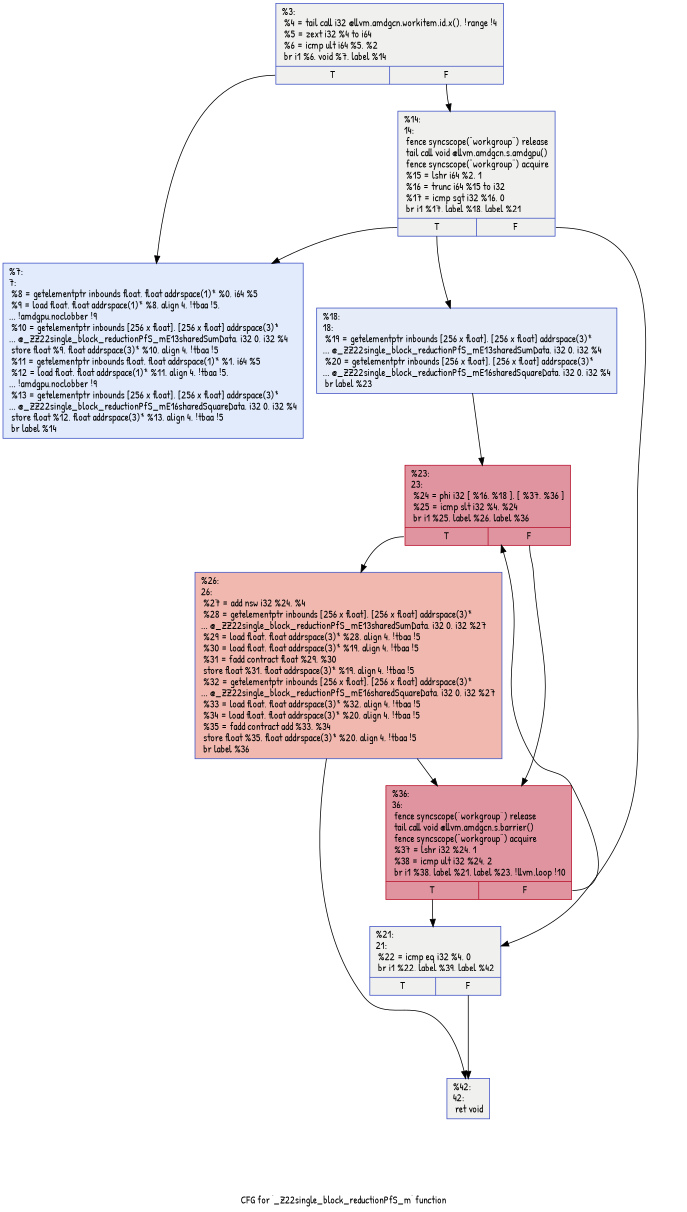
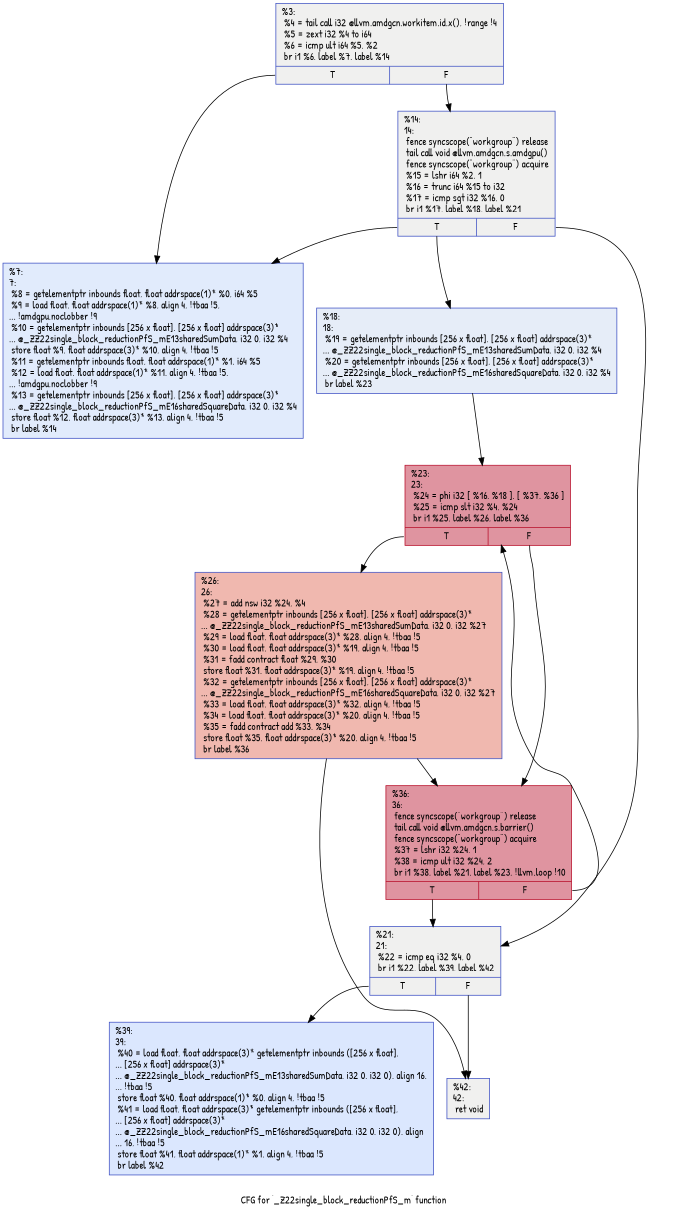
  digraph {
    fontname="Patrick Hand"
    label="CFG for '_Z22single_block_reductionPfS_m' function"
    node [color="#3d50c3ff" fillcolor="#dedcdb70" fontname="Patrick Hand" shape=record style=filled]
    edge [fontname="Patrick Hand" tailport=s0]
-   n1 [label="{%3:\l  %4 = tail call i32 @llvm.amdgcn.workitem.id.x(), !range !4\l  %5 = zext i32 %4 to i64\l  %6 = icmp ult i64 %5, %2\l  br i1 %6, void %7, label %14\l|{<s0>T|<s1>F}}"]
+   n1 [label="{%3:\l  %4 = tail call i32 @llvm.amdgcn.workitem.id.x(), !range !4\l  %5 = zext i32 %4 to i64\l  %6 = icmp ult i64 %5, %2\l  br i1 %6, label %7, label %14\l|{<s0>T|<s1>F}}"]
    n2 [fillcolor="#bbd1f870" label="{%7:\l7:                                                \l  %8 = getelementptr inbounds float, float addrspace(1)* %0, i64 %5\l  %9 = load float, float addrspace(1)* %8, align 4, !tbaa !5,\l... !amdgpu.noclobber !9\l  %10 = getelementptr inbounds [256 x float], [256 x float] addrspace(3)*\l... @_ZZ22single_block_reductionPfS_mE13sharedSumData, i32 0, i32 %4\l  store float %9, float addrspace(3)* %10, align 4, !tbaa !5\l  %11 = getelementptr inbounds float, float addrspace(1)* %1, i64 %5\l  %12 = load float, float addrspace(1)* %11, align 4, !tbaa !5,\l... !amdgpu.noclobber !9\l  %13 = getelementptr inbounds [256 x float], [256 x float] addrspace(3)*\l... @_ZZ22single_block_reductionPfS_mE16sharedSquareData, i32 0, i32 %4\l  store float %12, float addrspace(3)* %13, align 4, !tbaa !5\l  br label %14\l}"]
    n3 [label="{%14:\l14:                                               \l  fence syncscope(\"workgroup\") release\l  tail call void @llvm.amdgcn.s.amdgpu()\l  fence syncscope(\"workgroup\") acquire\l  %15 = lshr i64 %2, 1\l  %16 = trunc i64 %15 to i32\l  %17 = icmp sgt i32 %16, 0\l  br i1 %17, label %18, label %21\l|{<s0>T|<s1>F}}"]
    n4 [fillcolor="#c7d7f070" label="{%18:\l18:                                               \l  %19 = getelementptr inbounds [256 x float], [256 x float] addrspace(3)*\l... @_ZZ22single_block_reductionPfS_mE13sharedSumData, i32 0, i32 %4\l  %20 = getelementptr inbounds [256 x float], [256 x float] addrspace(3)*\l... @_ZZ22single_block_reductionPfS_mE16sharedSquareData, i32 0, i32 %4\l  br label %23\l}"]
    n5 [label="{%21:\l21:                                               \l  %22 = icmp eq i32 %4, 0\l  br i1 %22, label %39, label %42\l|{<s0>T|<s1>F}}"]
    n6 [color="#b70d28ff" fillcolor="#b70d2870" label="{%23:\l23:                                               \l  %24 = phi i32 [ %16, %18 ], [ %37, %36 ]\l  %25 = icmp slt i32 %4, %24\l  br i1 %25, label %26, label %36\l|{<s0>T|<s1>F}}"]
+   n7 [fillcolor="#aec9fc70" label="{%39:\l39:                                               \l  %40 = load float, float addrspace(3)* getelementptr inbounds ([256 x float],\l... [256 x float] addrspace(3)*\l... @_ZZ22single_block_reductionPfS_mE13sharedSumData, i32 0, i32 0), align 16,\l... !tbaa !5\l  store float %40, float addrspace(1)* %0, align 4, !tbaa !5\l  %41 = load float, float addrspace(3)* getelementptr inbounds ([256 x float],\l... [256 x float] addrspace(3)*\l... @_ZZ22single_block_reductionPfS_mE16sharedSquareData, i32 0, i32 0), align\l... 16, !tbaa !5\l  store float %41, float addrspace(1)* %1, align 4, !tbaa !5\l  br label %42\l}"]
    n8 [label="{%42:\l42:                                               \l  ret void\l}"]
    n9 [fillcolor="#dc5d4a70" label="{%26:\l26:                                               \l  %27 = add nsw i32 %24, %4\l  %28 = getelementptr inbounds [256 x float], [256 x float] addrspace(3)*\l... @_ZZ22single_block_reductionPfS_mE13sharedSumData, i32 0, i32 %27\l  %29 = load float, float addrspace(3)* %28, align 4, !tbaa !5\l  %30 = load float, float addrspace(3)* %19, align 4, !tbaa !5\l  %31 = fadd contract float %29, %30\l  store float %31, float addrspace(3)* %19, align 4, !tbaa !5\l  %32 = getelementptr inbounds [256 x float], [256 x float] addrspace(3)*\l... @_ZZ22single_block_reductionPfS_mE16sharedSquareData, i32 0, i32 %27\l  %33 = load float, float addrspace(3)* %32, align 4, !tbaa !5\l  %34 = load float, float addrspace(3)* %20, align 4, !tbaa !5\l  %35 = fadd contract add %33, %34\l  store float %35, float addrspace(3)* %20, align 4, !tbaa !5\l  br label %36\l}"]
    n10 [color="#b70d28ff" fillcolor="#b70d2870" label="{%36:\l36:                                               \l  fence syncscope(\"workgroup\") release\l  tail call void @llvm.amdgcn.s.barrier()\l  fence syncscope(\"workgroup\") acquire\l  %37 = lshr i32 %24, 1\l  %38 = icmp ult i32 %24, 2\l  br i1 %38, label %21, label %23, !llvm.loop !10\l|{<s0>T|<s1>F}}"]
    n1 -> n2
    n1 -> n3 [tailport=s1]
    n3 -> n2
    n3 -> n4
    n3 -> n5 [tailport=s1]
    n4 -> n6
+   n5 -> n7
    n5 -> n8 [tailport=s1]
    n6 -> n9
    n6 -> n10 [tailport=s1]
    n9 -> n8
    n9 -> n10
    n10 -> n5
    n10 -> n6 [tailport=s1]
  }
